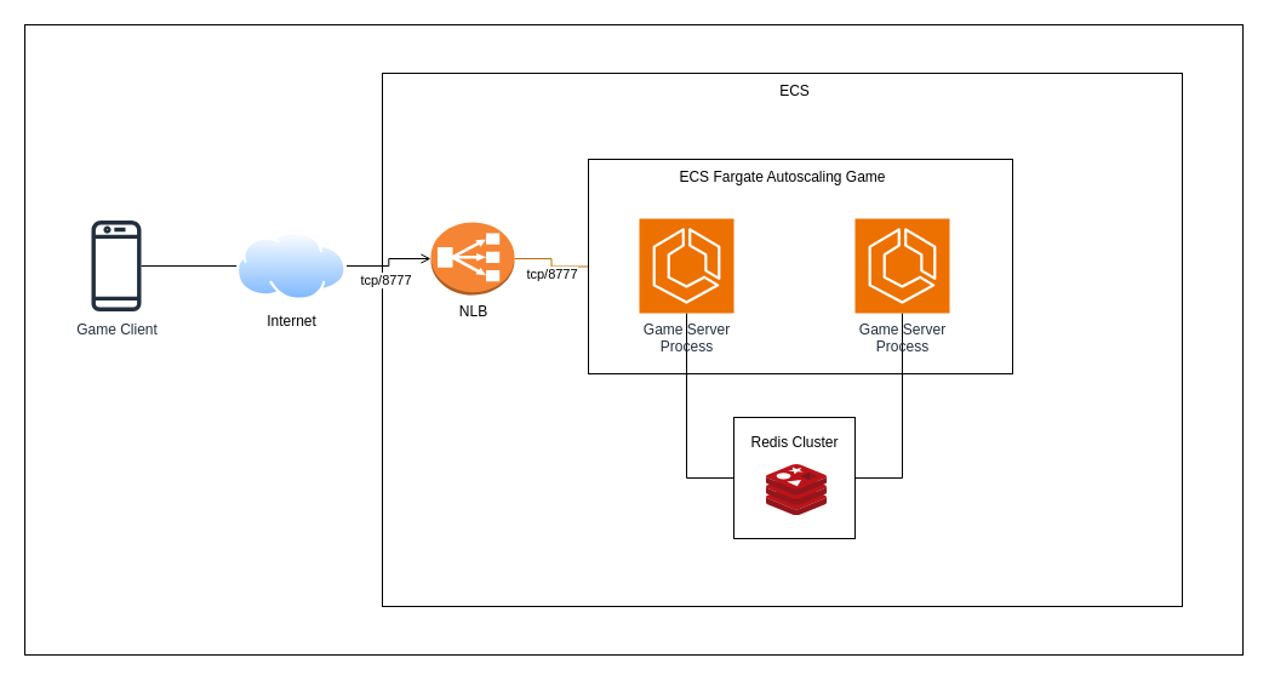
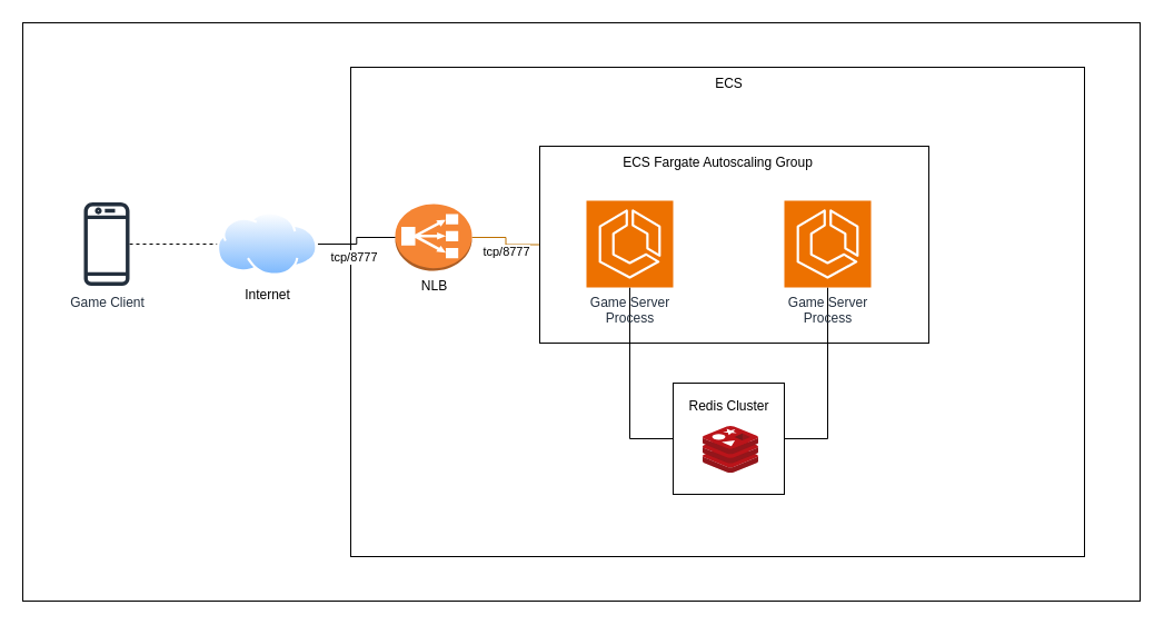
  <mxCell id="0" />
  <mxCell id="1" parent="0" />
  <mxCell id="2" value="" style="rounded=0;whiteSpace=wrap;html=1;fillColor=none;" vertex="1" parent="1"><mxGeometry x="605" y="344" width="100" height="100" as="geometry" /></mxCell>
  <mxCell id="3" value="" style="rounded=0;whiteSpace=wrap;html=1;fillColor=none;" vertex="1" parent="1"><mxGeometry x="315" y="60" width="660" height="440" as="geometry" /></mxCell>
- <mxCell id="4" style="edgeStyle=orthogonalEdgeStyle;rounded=0;orthogonalLoop=1;jettySize=auto;html=1;entryX=0;entryY=0.5;entryDx=0;entryDy=0;endArrow=none;endFill=0;" edge="1" parent="1" source="5" target="6"><mxGeometry relative="1" as="geometry" /></mxCell>
+ <mxCell id="4" style="edgeStyle=orthogonalEdgeStyle;rounded=0;orthogonalLoop=1;jettySize=auto;html=1;entryX=0;entryY=0.5;entryDx=0;entryDy=0;endArrow=none;endFill=0;dashed=1;" edge="1" parent="1" source="5" target="6"><mxGeometry relative="1" as="geometry" /></mxCell>
  <mxCell id="5" value="Game Client" style="sketch=0;outlineConnect=0;fontColor=#232F3E;gradientColor=none;fillColor=#232F3D;strokeColor=none;dashed=0;verticalLabelPosition=bottom;verticalAlign=top;align=center;html=1;fontSize=12;fontStyle=0;aspect=fixed;pointerEvents=1;shape=mxgraph.aws4.mobile_client;" vertex="1" parent="1"><mxGeometry x="75" y="180" width="41" height="78" as="geometry" /></mxCell>
  <mxCell id="6" value="Internet" style="image;aspect=fixed;perimeter=ellipsePerimeter;html=1;align=center;shadow=0;dashed=0;spacingTop=3;image=img/lib/active_directory/internet_cloud.svg;" vertex="1" parent="1"><mxGeometry x="195" y="190.5" width="90.48" height="57" as="geometry" /></mxCell>
  <mxCell id="7" style="edgeStyle=orthogonalEdgeStyle;rounded=0;orthogonalLoop=1;jettySize=auto;html=1;exitX=1;exitY=0.5;exitDx=0;exitDy=0;exitPerimeter=0;endArrow=none;endFill=0;fillColor=#f0a30a;strokeColor=#BD7000;" edge="1" parent="1" source="9" target="10"><mxGeometry relative="1" as="geometry" /></mxCell>
  <mxCell id="8" value="tcp/8777" style="edgeLabel;html=1;align=center;verticalAlign=middle;resizable=0;points=[];" vertex="1" connectable="0" parent="7"><mxGeometry x="-0.111" y="-3" relative="1" as="geometry"><mxPoint y="9" as="offset" /></mxGeometry></mxCell>
  <mxCell id="9" value="NLB" style="outlineConnect=0;dashed=0;verticalLabelPosition=bottom;verticalAlign=top;align=center;html=1;shape=mxgraph.aws3.classic_load_balancer;fillColor=#F58534;gradientColor=none;" vertex="1" parent="1"><mxGeometry x="355" y="183" width="69" height="60" as="geometry" /></mxCell>
  <mxCell id="10" value="" style="rounded=0;whiteSpace=wrap;html=1;fillColor=none;" vertex="1" parent="1"><mxGeometry x="485" y="131" width="350" height="177" as="geometry" /></mxCell>
- <mxCell id="11" value="ECS Fargate Autoscaling Game" style="text;html=1;align=center;verticalAlign=middle;resizable=0;points=[];autosize=1;strokeColor=none;fillColor=none;" vertex="1" parent="1"><mxGeometry x="550" y="131" width="190" height="30" as="geometry" /></mxCell>
+ <mxCell id="11" value="ECS Fargate Autoscaling Group" style="text;html=1;align=center;verticalAlign=middle;resizable=0;points=[];autosize=1;strokeColor=none;fillColor=none;" vertex="1" parent="1"><mxGeometry x="550" y="131" width="190" height="30" as="geometry" /></mxCell>
  <mxCell id="12" style="edgeStyle=orthogonalEdgeStyle;rounded=0;orthogonalLoop=1;jettySize=auto;html=1;exitX=0.5;exitY=1;exitDx=0;exitDy=0;exitPerimeter=0;entryX=0;entryY=0.5;entryDx=0;entryDy=0;endArrow=none;endFill=0;" edge="1" parent="1" source="13" target="2"><mxGeometry relative="1" as="geometry" /></mxCell>
  <mxCell id="13" value="Game Server&lt;br&gt;Process" style="sketch=0;points=[[0,0,0],[0.25,0,0],[0.5,0,0],[0.75,0,0],[1,0,0],[0,1,0],[0.25,1,0],[0.5,1,0],[0.75,1,0],[1,1,0],[0,0.25,0],[0,0.5,0],[0,0.75,0],[1,0.25,0],[1,0.5,0],[1,0.75,0]];outlineConnect=0;fontColor=#232F3E;fillColor=#ED7100;strokeColor=#ffffff;dashed=0;verticalLabelPosition=bottom;verticalAlign=top;align=center;html=1;fontSize=12;fontStyle=0;aspect=fixed;shape=mxgraph.aws4.resourceIcon;resIcon=mxgraph.aws4.ecs;" vertex="1" parent="1"><mxGeometry x="527" y="180" width="78" height="78" as="geometry" /></mxCell>
  <mxCell id="14" style="edgeStyle=orthogonalEdgeStyle;rounded=0;orthogonalLoop=1;jettySize=auto;html=1;exitX=0.5;exitY=1;exitDx=0;exitDy=0;exitPerimeter=0;entryX=1;entryY=0.5;entryDx=0;entryDy=0;endArrow=none;endFill=0;" edge="1" parent="1" source="15" target="2"><mxGeometry relative="1" as="geometry" /></mxCell>
  <mxCell id="15" value="Game Server&lt;br&gt;Process" style="sketch=0;points=[[0,0,0],[0.25,0,0],[0.5,0,0],[0.75,0,0],[1,0,0],[0,1,0],[0.25,1,0],[0.5,1,0],[0.75,1,0],[1,1,0],[0,0.25,0],[0,0.5,0],[0,0.75,0],[1,0.25,0],[1,0.5,0],[1,0.75,0]];outlineConnect=0;fontColor=#232F3E;fillColor=#ED7100;strokeColor=#ffffff;dashed=0;verticalLabelPosition=bottom;verticalAlign=top;align=center;html=1;fontSize=12;fontStyle=0;aspect=fixed;shape=mxgraph.aws4.resourceIcon;resIcon=mxgraph.aws4.ecs;" vertex="1" parent="1"><mxGeometry x="705" y="180" width="78" height="78" as="geometry" /></mxCell>
  <mxCell id="16" value="" style="image;sketch=0;aspect=fixed;html=1;points=[];align=center;fontSize=12;image=img/lib/mscae/Cache_Redis_Product.svg;" vertex="1" parent="1"><mxGeometry x="632" y="383" width="50" height="42" as="geometry" /></mxCell>
  <mxCell id="17" value="Redis Cluster" style="text;html=1;align=center;verticalAlign=middle;resizable=0;points=[];autosize=1;strokeColor=none;fillColor=none;" vertex="1" parent="1"><mxGeometry x="605" y="350" width="100" height="30" as="geometry" /></mxCell>
- <mxCell id="18" style="edgeStyle=orthogonalEdgeStyle;rounded=0;orthogonalLoop=1;jettySize=auto;html=1;exitX=1;exitY=0.5;exitDx=0;exitDy=0;entryX=0;entryY=0.5;entryDx=0;entryDy=0;entryPerimeter=0;endArrow=open;endFill=0;" edge="1" parent="1" source="6" target="9"><mxGeometry relative="1" as="geometry" /></mxCell>
+ <mxCell id="18" style="edgeStyle=orthogonalEdgeStyle;rounded=0;orthogonalLoop=1;jettySize=auto;html=1;exitX=1;exitY=0.5;exitDx=0;exitDy=0;entryX=0;entryY=0.5;entryDx=0;entryDy=0;entryPerimeter=0;endArrow=none;endFill=0;" edge="1" parent="1" source="6" target="9"><mxGeometry relative="1" as="geometry" /></mxCell>
  <mxCell id="19" value="tcp/8777" style="edgeLabel;html=1;align=center;verticalAlign=middle;resizable=0;points=[];" vertex="1" connectable="0" parent="18"><mxGeometry x="-0.502" y="-1" relative="1" as="geometry"><mxPoint x="13" y="10" as="offset" /></mxGeometry></mxCell>
  <mxCell id="20" value="ECS" style="text;html=1;align=center;verticalAlign=middle;resizable=0;points=[];autosize=1;strokeColor=none;fillColor=none;" vertex="1" parent="1"><mxGeometry x="630" y="60" width="50" height="30" as="geometry" /></mxCell>
  <mxCell id="21" value="" style="rounded=0;whiteSpace=wrap;html=1;fillColor=none;" vertex="1" parent="1"><mxGeometry x="20" width="1005" height="520" as="geometry" y="20" /></mxCell>
